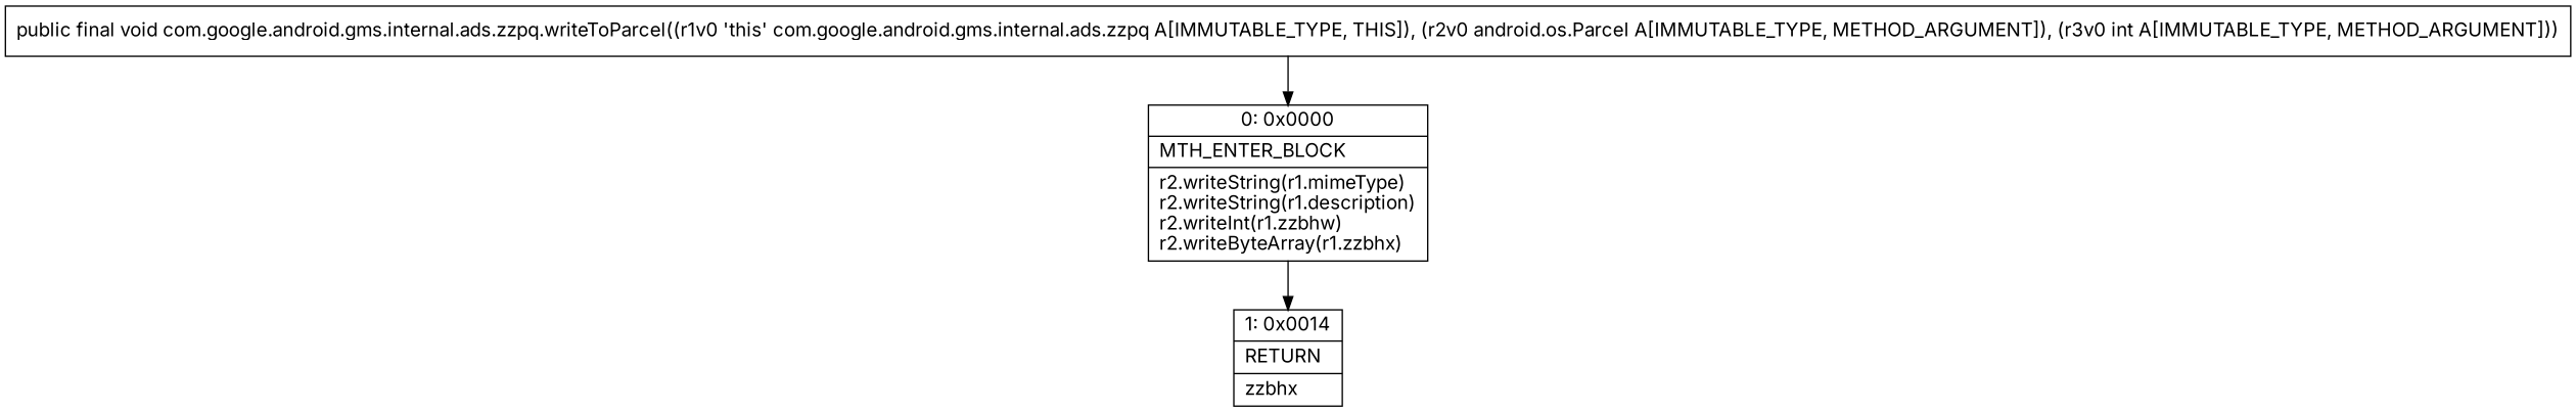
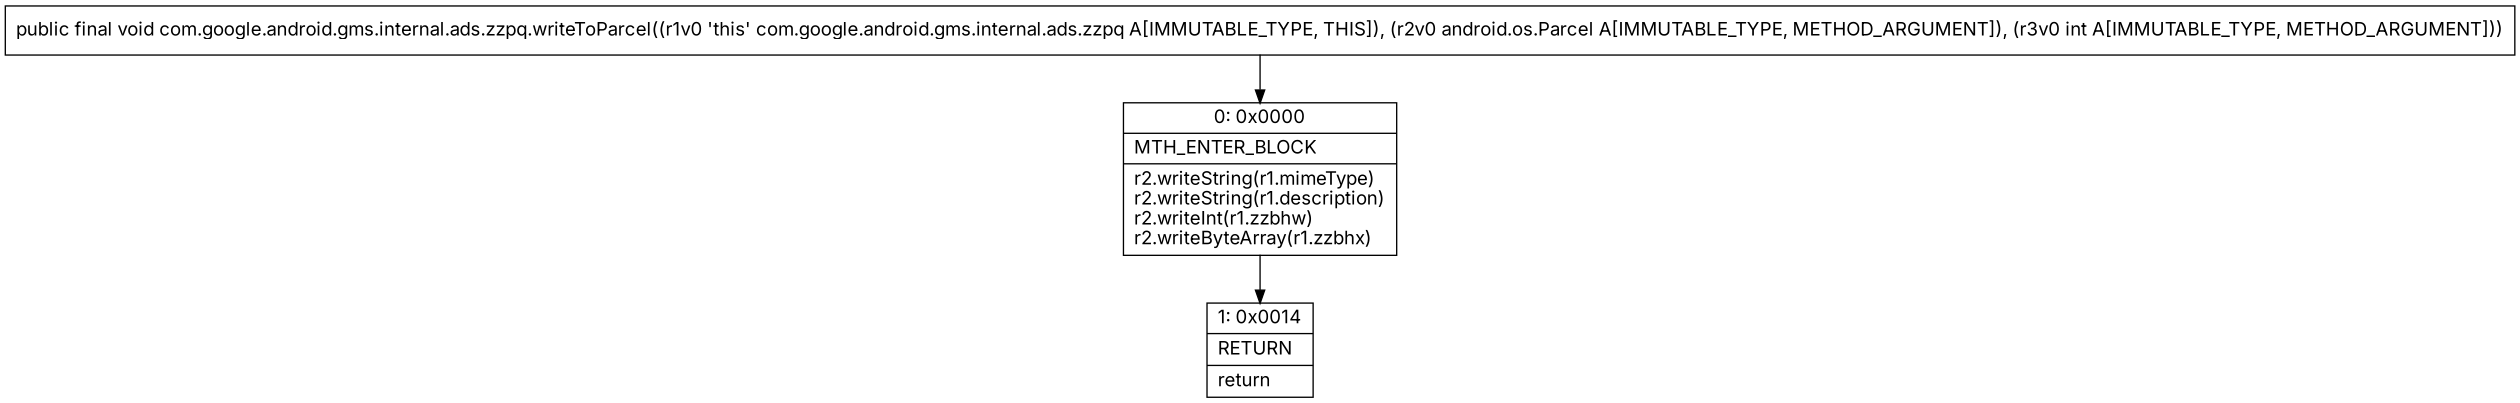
  digraph {
    fontname=Inter
    node [shape=record fontname=Inter]
    edge [fontname=Inter]
    n1 [label="{0\:\ 0x0000|MTH_ENTER_BLOCK\l|r2.writeString(r1.mimeType)\lr2.writeString(r1.description)\lr2.writeInt(r1.zzbhw)\lr2.writeByteArray(r1.zzbhx)\l}"]
-   n2 [label="{1\:\ 0x0014|RETURN\l|zzbhx\l}"]
+   n2 [label="{1\:\ 0x0014|RETURN\l|return\l}"]
    n3 [label="{public final void com.google.android.gms.internal.ads.zzpq.writeToParcel((r1v0 'this' com.google.android.gms.internal.ads.zzpq A[IMMUTABLE_TYPE, THIS]), (r2v0 android.os.Parcel A[IMMUTABLE_TYPE, METHOD_ARGUMENT]), (r3v0 int A[IMMUTABLE_TYPE, METHOD_ARGUMENT])) }"]
    n1 -> n2
    n3 -> n1
  }
